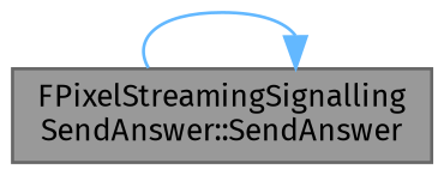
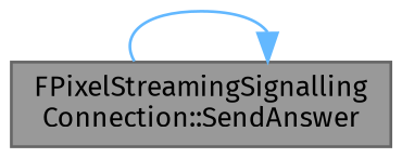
  digraph {
    rankdir=LR
    fontname="Fira Sans"
-   n1 [color=gray40 fillcolor=grey60 fontcolor=black fontname="Fira Sans" fontsize=10 height=0.2 label="FPixelStreamingSignalling\lSendAnswer::SendAnswer" shape=box style=filled width=0.4]
+   n1 [color=gray40 fillcolor=grey60 fontcolor=black fontname="Fira Sans" fontsize=10 height=0.2 label="FPixelStreamingSignalling\lConnection::SendAnswer" shape=box style=filled width=0.4]
    n1 -> n1 [color=steelblue1 fontname="Fira Sans" fontsize=10 labelfontname=Helvetica labelfontsize=10 style=solid]
  }
